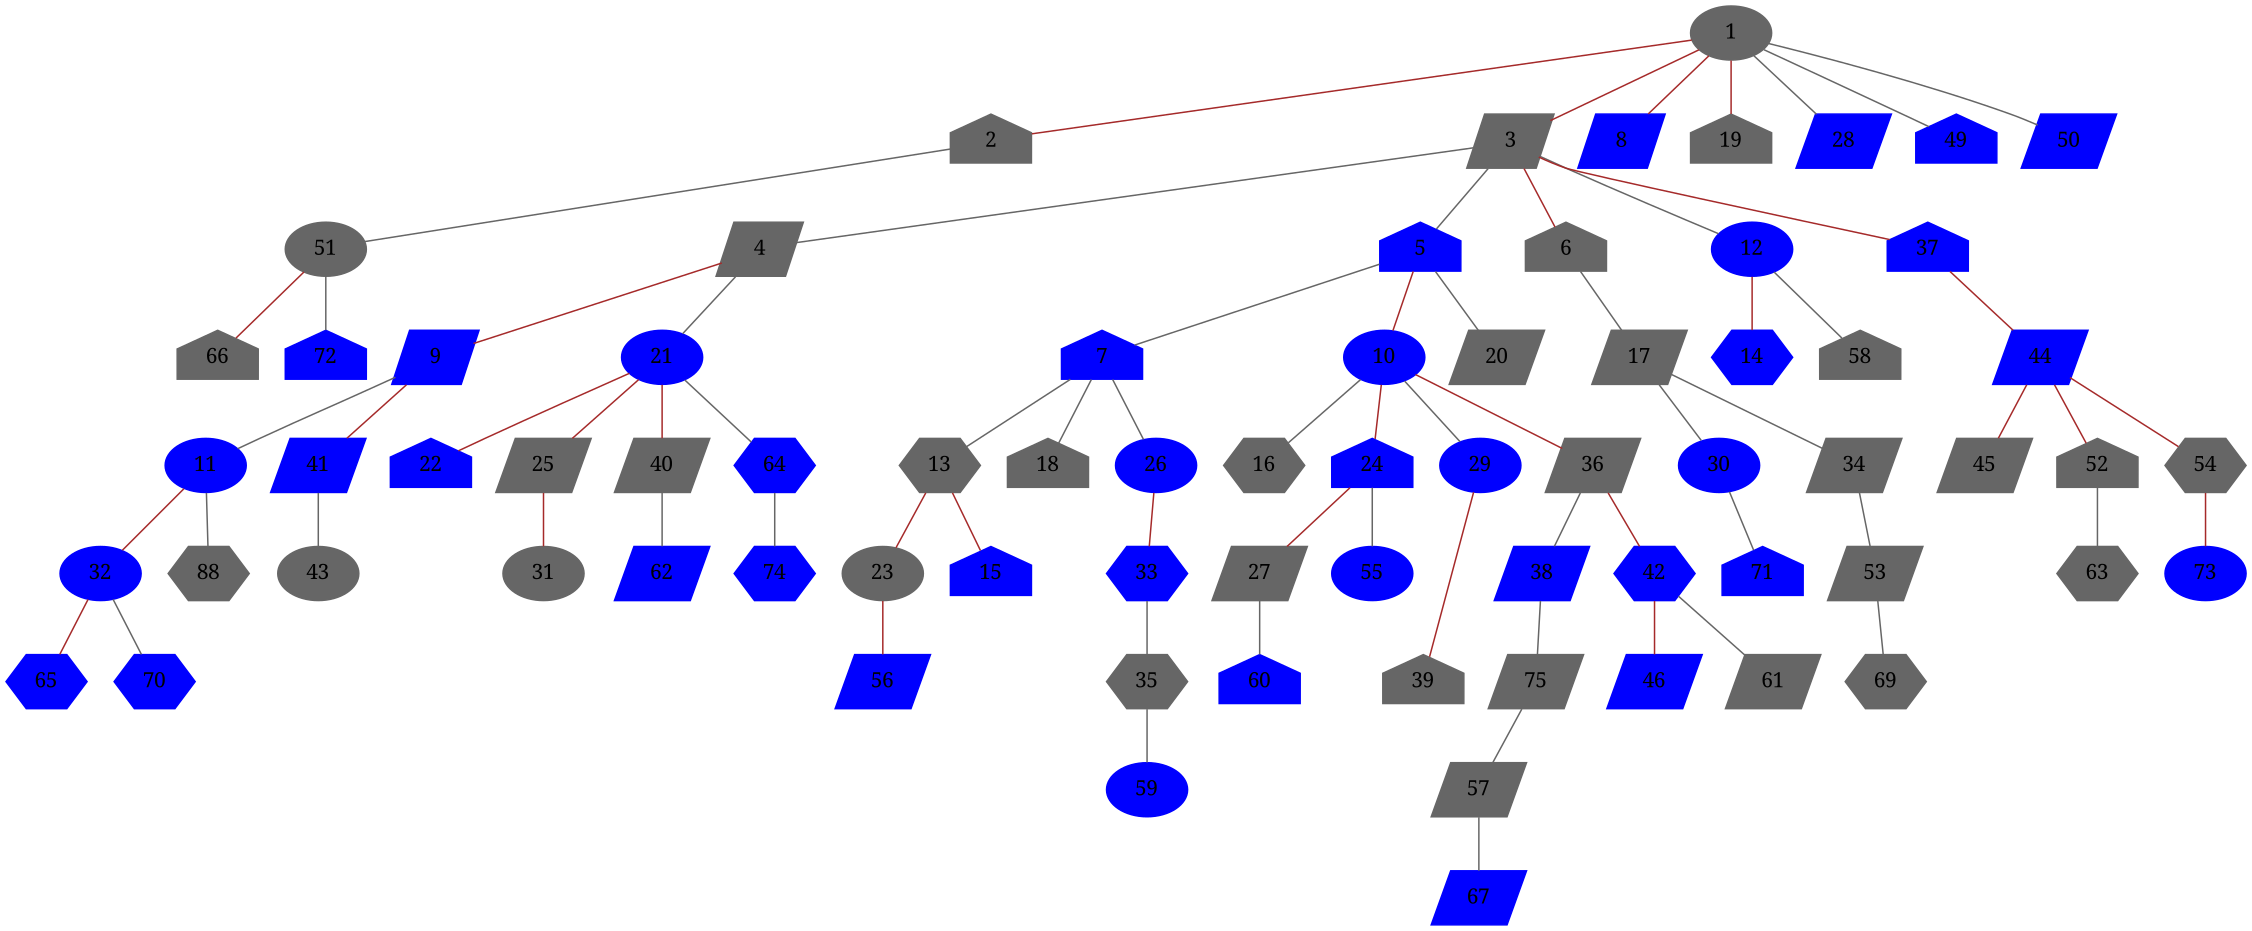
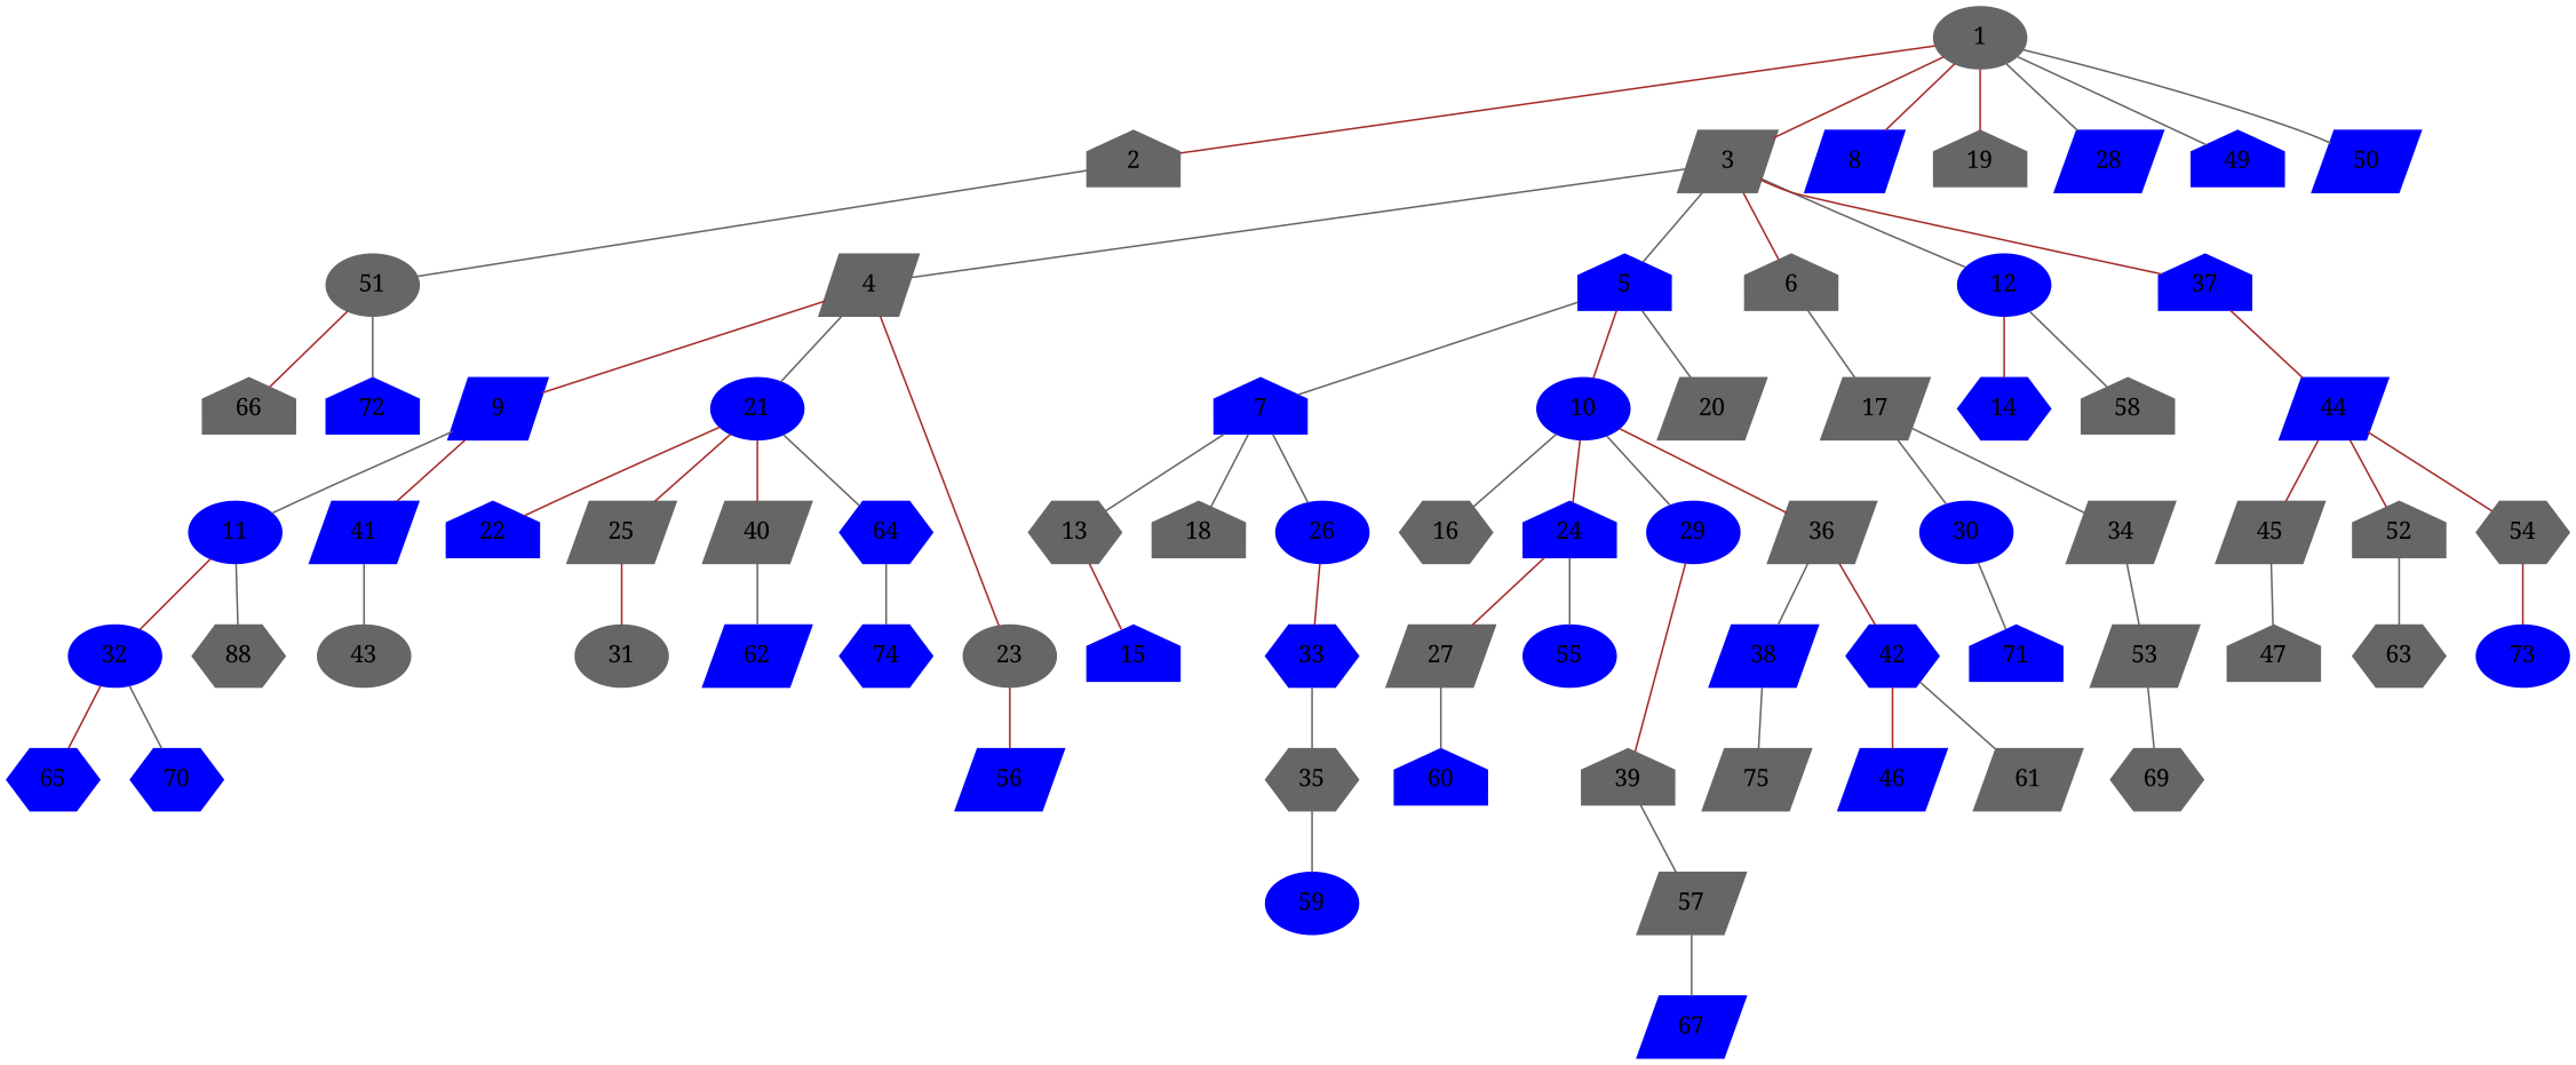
  graph {
    fontname="Noto Serif"
    node [color=blue fontname="Noto Serif" shape=parallelogram style=filled]
    edge [color=gray40 fontname="Noto Serif"]
    1 [color=gray40 shape=ellipse]
    2 [color=gray40 shape=house]
    3 [color=gray40]
    8
    19 [color=gray40 shape=house]
    28
    49 [shape=house]
    50
    51 [color=gray40 shape=ellipse]
    4 [color=gray40]
    5 [shape=house]
    6 [color=gray40 shape=house]
    12 [shape=ellipse]
    37 [shape=house]
    66 [color=gray40 shape=house]
    72 [shape=house]
    9
    21 [shape=ellipse]
    23 [color=gray40 shape=ellipse]
    7 [shape=house]
    10 [shape=ellipse]
    20 [color=gray40]
    17 [color=gray40]
    14 [shape=hexagon]
    58 [color=gray40 shape=house]
    44
    11 [shape=ellipse]
    41
    22 [shape=house]
    25 [color=gray40]
    40 [color=gray40]
    64 [shape=hexagon]
    56
    13 [color=gray40 shape=hexagon]
    18 [color=gray40 shape=house]
    26 [shape=ellipse]
    16 [color=gray40 shape=hexagon]
    24 [shape=house]
    29 [shape=ellipse]
    36 [color=gray40]
    30 [shape=ellipse]
    34 [color=gray40]
    15 [shape=house]
    33 [shape=hexagon]
    32 [shape=ellipse]
    n46 [color=gray40 label=88 shape=hexagon]
    43 [color=gray40 shape=ellipse]
    27 [color=gray40]
    55 [shape=ellipse]
    39 [color=gray40 shape=house]
    38
    42 [shape=hexagon]
    65 [shape=hexagon]
    70 [shape=hexagon]
    71 [shape=house]
    53 [color=gray40]
    31 [color=gray40 shape=ellipse]
    62
    74 [shape=hexagon]
    60 [shape=house]
    35 [color=gray40 shape=hexagon]
    57 [color=gray40]
    59 [shape=ellipse]
    69 [color=gray40 shape=hexagon]
    75 [color=gray40]
    46
    61 [color=gray40]
    45 [color=gray40]
    52 [color=gray40 shape=house]
    54 [color=gray40 shape=hexagon]
    67
+   47 [color=gray40 shape=house]
    63 [color=gray40 shape=hexagon]
    73 [shape=ellipse]
    1 -- 2 [color=brown]
    1 -- 3 [color=brown]
    1 -- 8 [color=brown]
    1 -- 19 [color=brown]
    1 -- 28
    1 -- 49
    1 -- 50
    2 -- 51
    3 -- 4
    3 -- 5
    3 -- 6 [color=brown]
    3 -- 12
    3 -- 37 [color=brown]
    51 -- 66 [color=brown]
    51 -- 72
    4 -- 9 [color=brown]
    4 -- 21
-   13 -- 23 [color=brown]
+   4 -- 23 [color=brown]
    5 -- 7
    5 -- 10 [color=brown]
    5 -- 20
    6 -- 17
    12 -- 14 [color=brown]
    12 -- 58
    37 -- 44 [color=brown]
    9 -- 11
    9 -- 41 [color=brown]
    21 -- 22 [color=brown]
    21 -- 25 [color=brown]
    21 -- 40 [color=brown]
    21 -- 64
    23 -- 56 [color=brown]
    7 -- 13
    7 -- 18
    7 -- 26
    10 -- 16
    10 -- 24 [color=brown]
    10 -- 29
    10 -- 36 [color=brown]
    17 -- 30
    17 -- 34
    44 -- 45 [color=brown]
    44 -- 52 [color=brown]
    44 -- 54 [color=brown]
    11 -- 32 [color=brown]
    11 -- n46
    41 -- 43
    25 -- 31 [color=brown]
    40 -- 62
    64 -- 74
    13 -- 15 [color=brown]
    26 -- 33 [color=brown]
    24 -- 27 [color=brown]
    24 -- 55
    29 -- 39 [color=brown]
    36 -- 38
    36 -- 42 [color=brown]
    30 -- 71
    34 -- 53
    33 -- 35
    32 -- 65 [color=brown]
    32 -- 70
    27 -- 60
-   75 -- 57
+   39 -- 57
    38 -- 75
    42 -- 46 [color=brown]
    42 -- 61
    53 -- 69
    35 -- 59
    57 -- 67
+   45 -- 47
    52 -- 63
    54 -- 73 [color=brown]
  }
